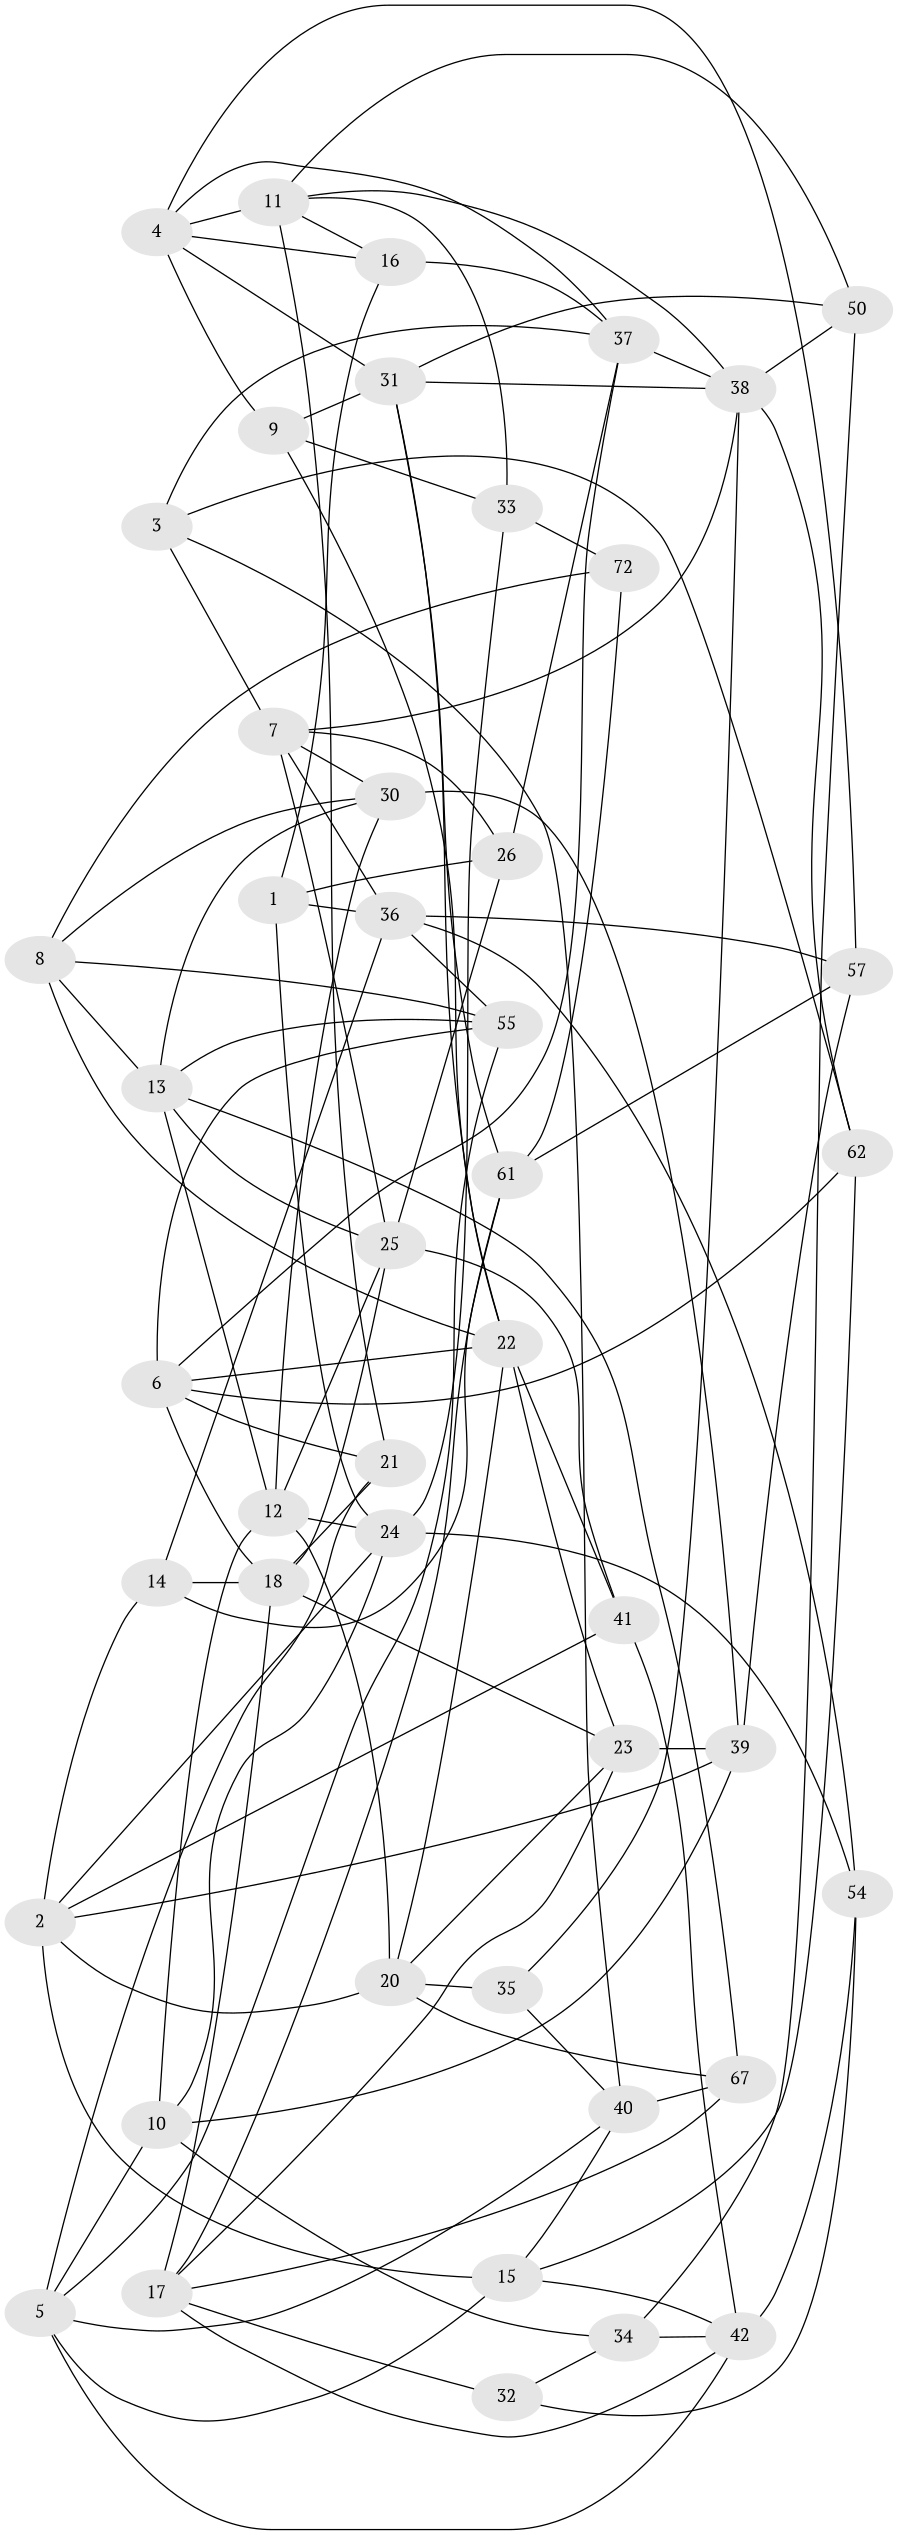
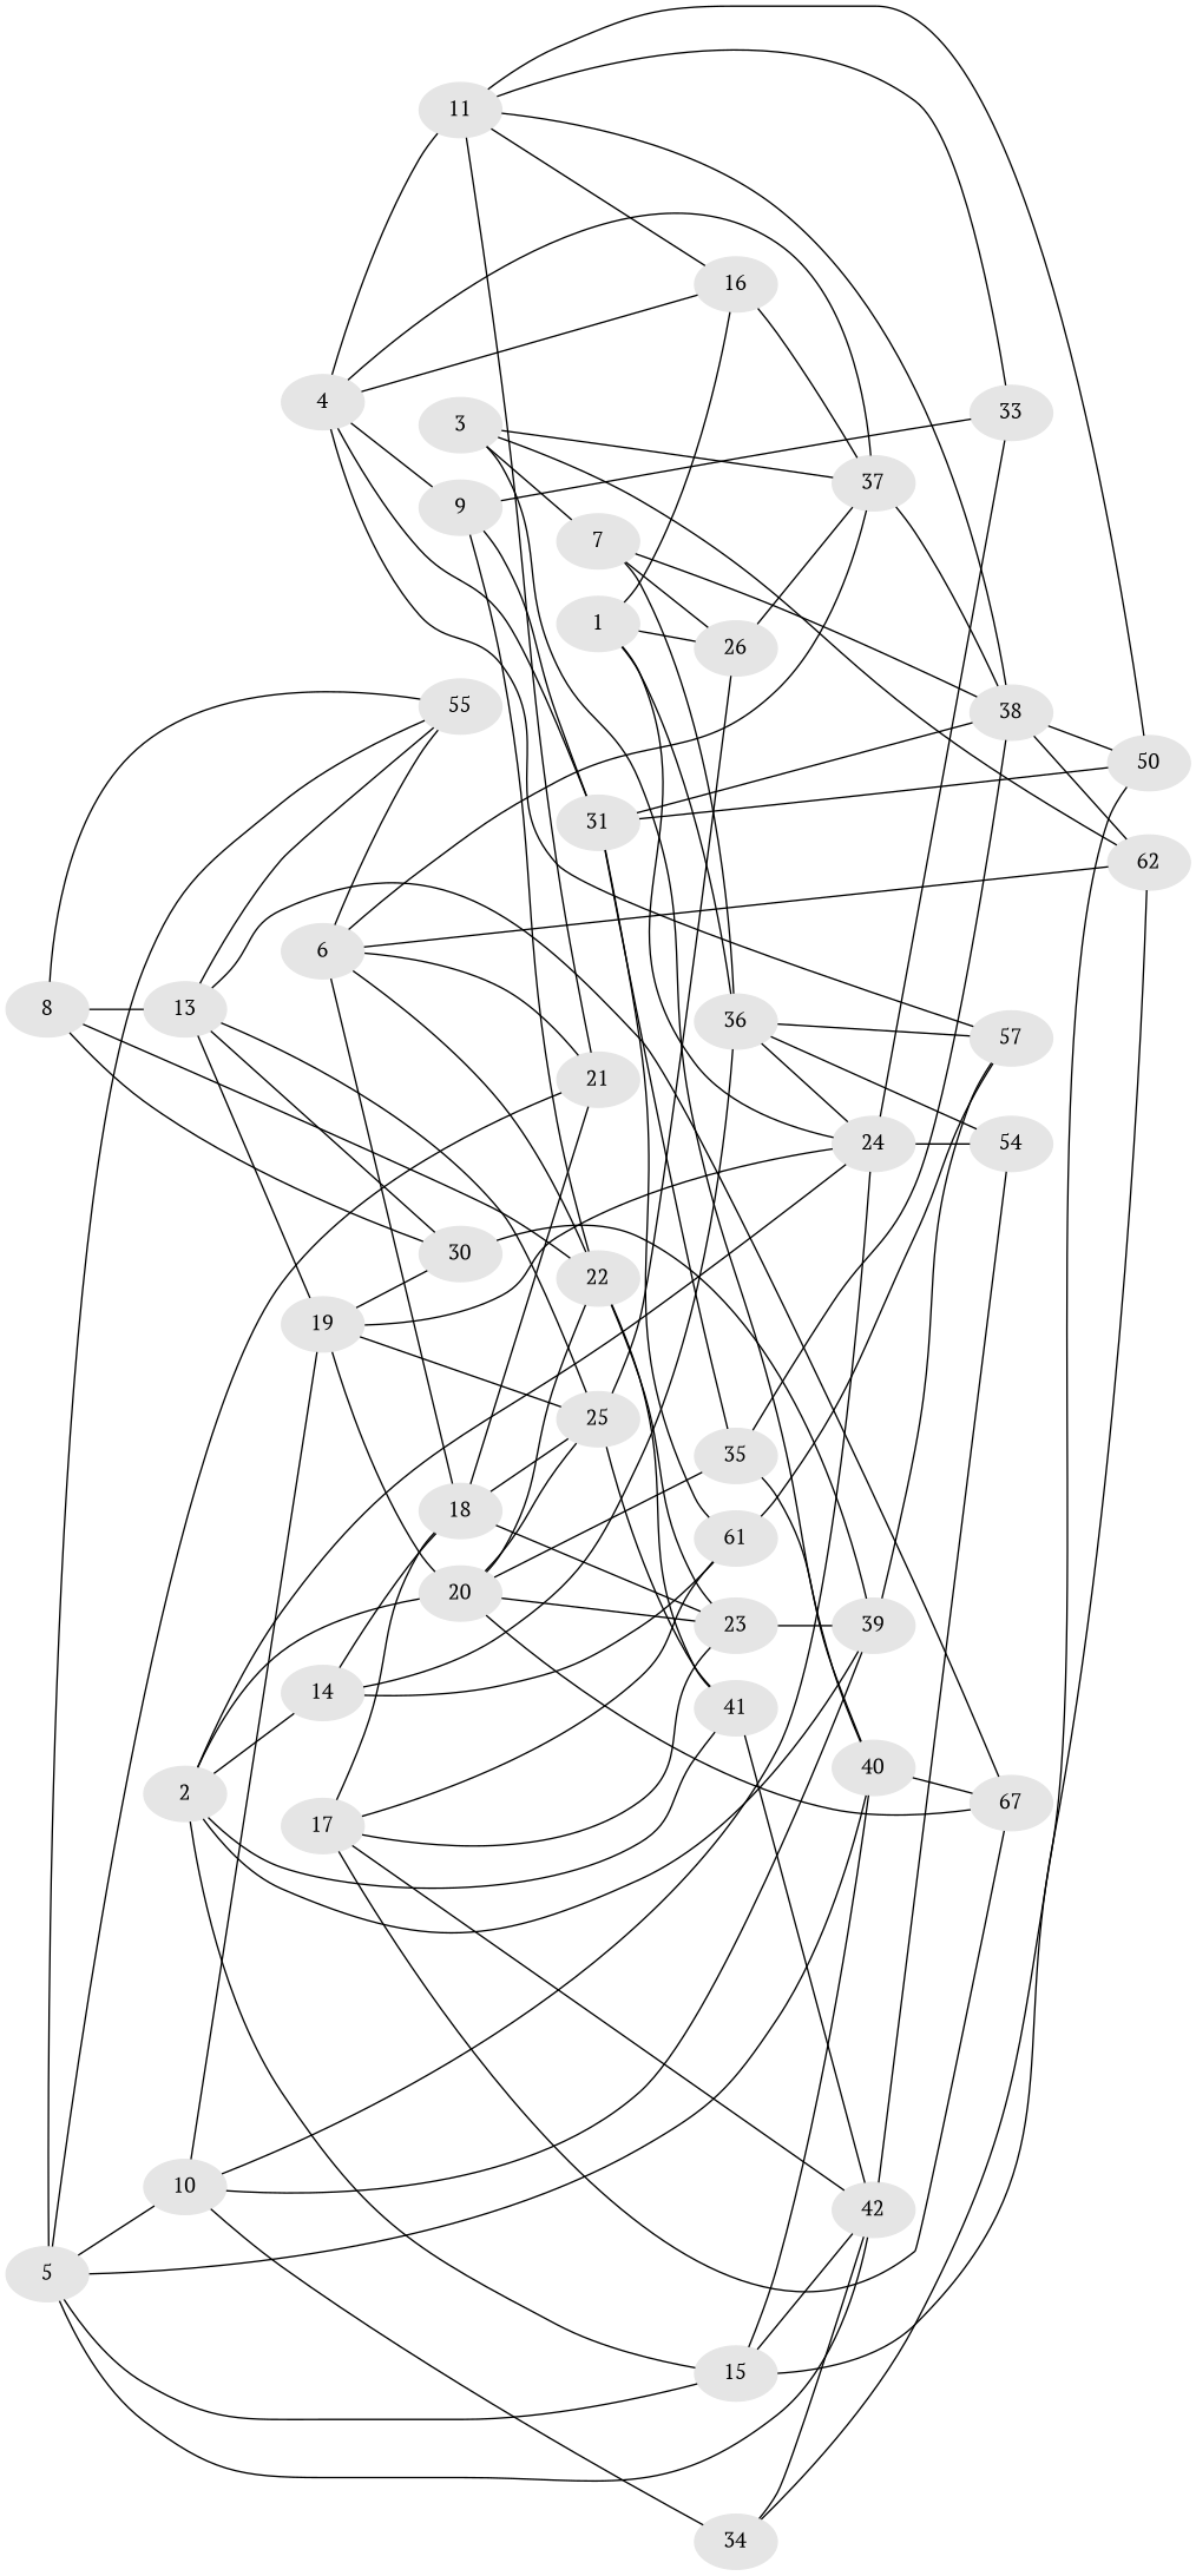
  graph {
    fontname="PT Serif"
    rankdir=LR
    node [color=gray90 fontname="PT Serif" style=filled]
    edge [fontname="PT Serif"]
    1
    16
    24 [super="+71"]
    26
    36 [super="+56"]
    37 [super="+64"]
    33
    54
    57
    55 [super="+75"]
    2 [super="+70"]
    14
    15 [super="+52"]
    20 [super="+60"]
    39 [super="+74"]
    41
    18 [super="+63"]
    61
    40 [super="+69"]
    62
    42 [super="+47"]
    22 [super="+48"]
    67
    23 [super="+58"]
    35
    7 [super="+45"]
    25 [super="+53"]
    30 [super="+73"]
    38 [super="+43"]
    3
    4 [super="+68"]
    9
    11 [super="+66"]
    31 [super="+51"]
    21
    50
    5 [super="+28"]
    10 [super="+12"]
-   19 [super="+44" label=12]
+   19 [super="+44"]
    34
    6 [super="+65"]
    8 [super="+46"]
    13 [super="+59"]
-   72
    17 [super="+27"]
-   32 [super="+49"]
    1 -- 16
    1 -- 24
    1 -- 26
    1 -- 36
    16 -- 37
    24 -- 33
    24 -- 54
    26 -- 37
    36 -- 54
    36 -- 57
-   36 -- 55
+   36 -- 24
    37 -- 38
-   33 -- 72
    2 -- 24
    2 -- 14
    2 -- 15
    2 -- 20
    2 -- 39
    2 -- 41
    14 -- 36
    14 -- 18
    14 -- 61
    15 -- 40
    15 -- 62
    15 -- 42
    20 -- 22
    20 -- 67
    20 -- 23
    20 -- 35
    39 -- 57
    41 -- 42
    18 -- 23
    18 -- 25
    18 -- 21
    61 -- 57
-   61 -- 72
    40 -- 67
    42 -- 54
    22 -- 41
    22 -- 23
    23 -- 39
    35 -- 40
    35 -- 38
    7 -- 26
    7 -- 36
-   7 -- 25
-   7 -- 30
+   20 -- 25
    7 -- 38
    25 -- 26
    25 -- 41
    30 -- 39
    38 -- 62
    38 -- 50
    3 -- 37
    3 -- 40
    3 -- 62
    3 -- 7
    4 -- 16
    4 -- 37
    4 -- 57
    4 -- 9
    4 -- 11
    4 -- 31
    9 -- 33
    9 -- 22
    9 -- 31
    11 -- 16
    11 -- 33
    11 -- 38
    11 -- 21
    11 -- 50
    31 -- 61
-   31 -- 22
+   31 -- 35
    31 -- 38
    31 -- 50
    5 -- 55
    5 -- 15
    5 -- 40
    5 -- 42
    5 -- 21
    5 -- 10
    10 -- 24
    10 -- 39
    10 -- 19
    10 -- 34
    19 -- 24
    19 -- 20
    19 -- 25
    19 -- 30
    34 -- 42
    34 -- 50
    6 -- 37
    6 -- 55
    6 -- 18
    6 -- 62
    6 -- 22
    6 -- 21
    8 -- 55 [weight=2]
    8 -- 22
    8 -- 30
    8 -- 13
-   8 -- 72
    13 -- 55
    13 -- 67
    13 -- 25
    13 -- 30
    13 -- 19
    17 -- 18
    17 -- 61
    17 -- 42
    17 -- 67
    17 -- 23
-   17 -- 32
-   32 -- 54
-   32 -- 34
  }
